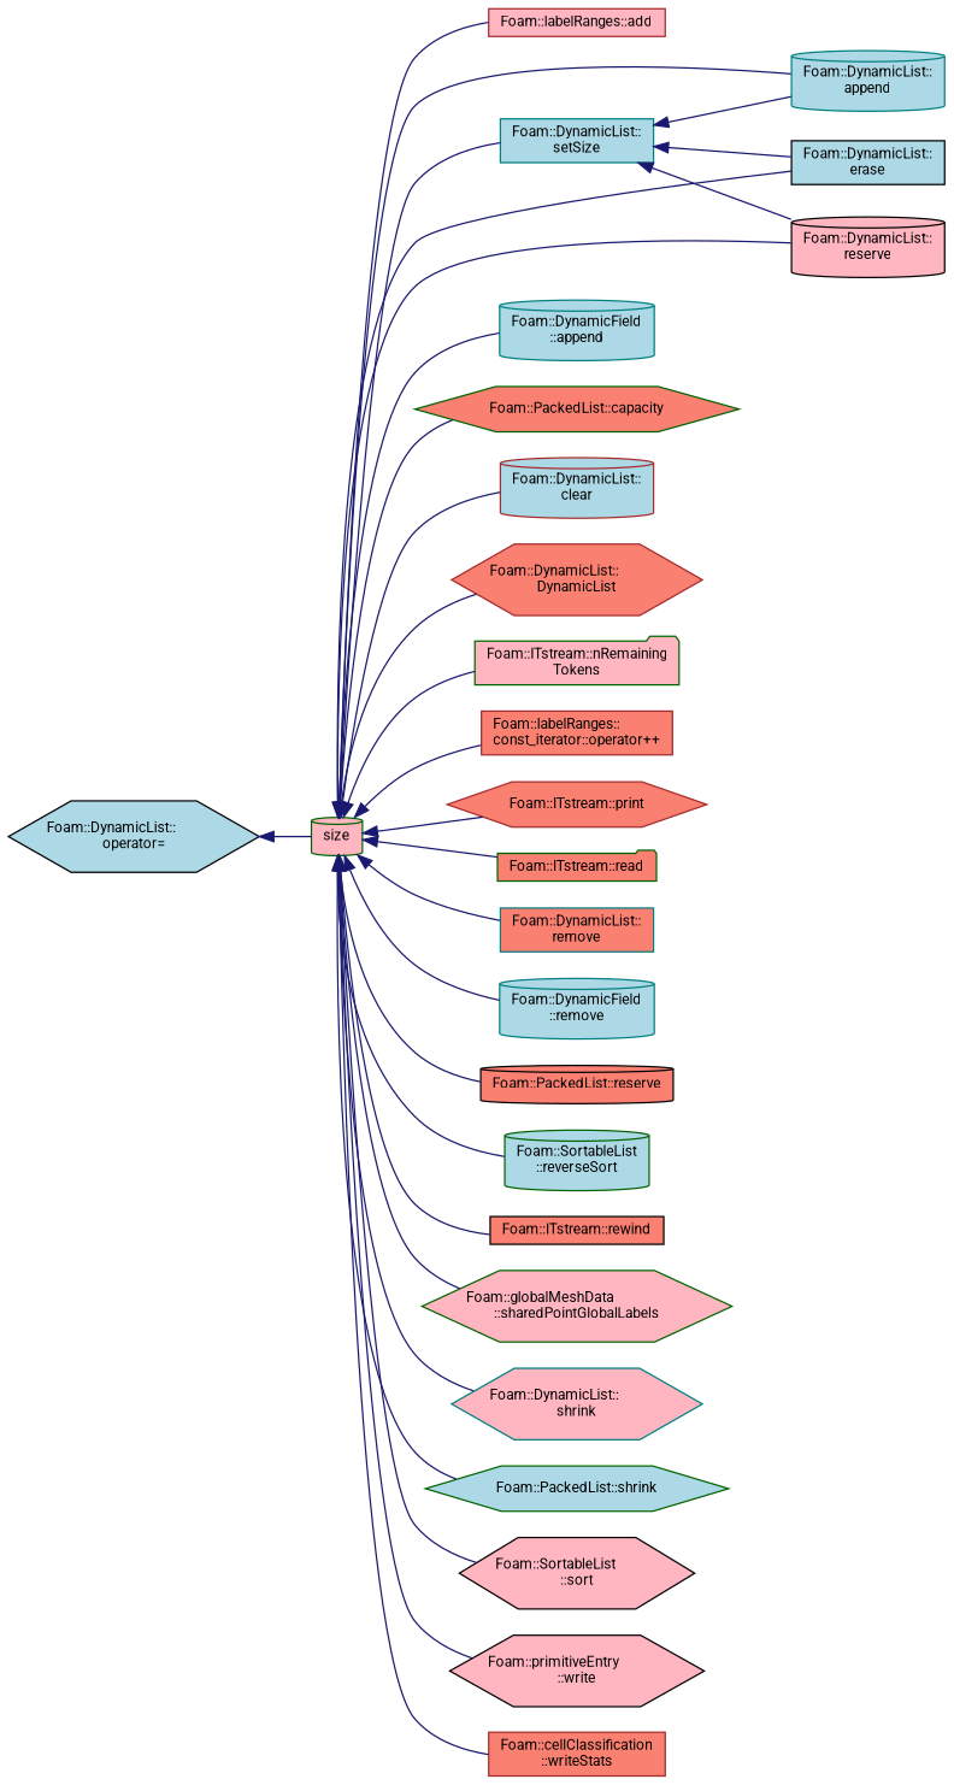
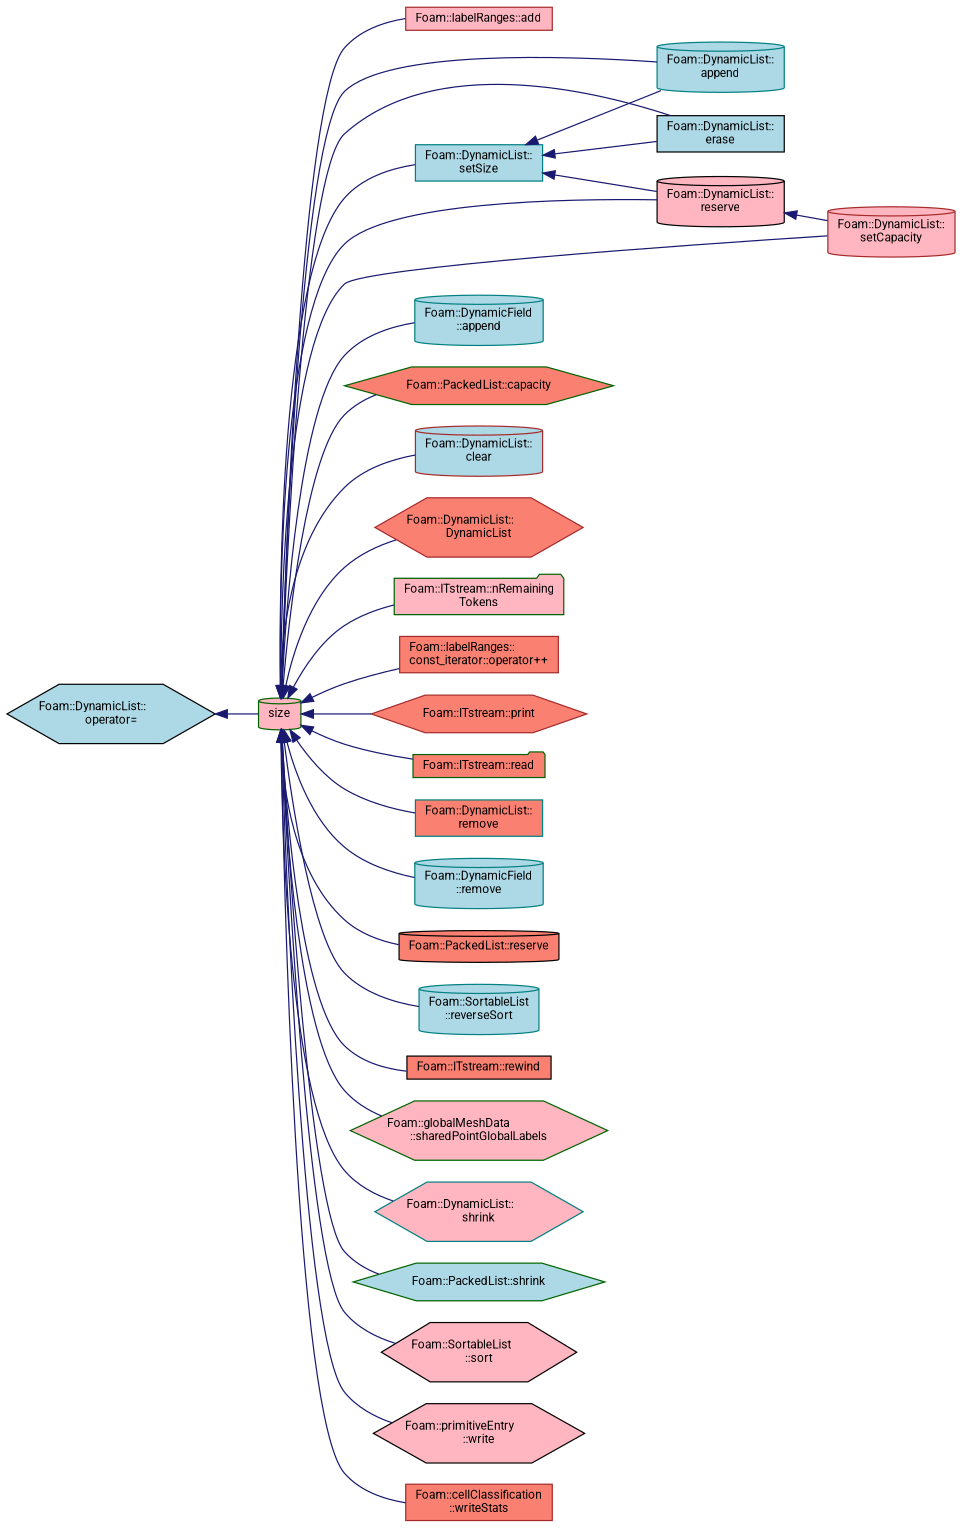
  digraph {
    fontname=Roboto
    rankdir=LR
    node [color=brown fillcolor=lightpink fontname=Roboto fontsize=10 shape=cylinder style=filled]
    edge [color=midnightblue dir=back fontname=Roboto fontsize=10 labelfontname=Helvetica labelfontsize=10 style=solid]
    n1 [color=darkgreen fontcolor=black height=0.2 label=size width=0.4]
    n2 [height=0.2 label="Foam::labelRanges::add" shape=box width=0.4]
    n3 [color=teal fillcolor=lightblue height=0.2 label="Foam::DynamicList::\lappend" width=0.4]
    n4 [color=teal fillcolor=lightblue height=0.2 label="Foam::DynamicField\l::append" width=0.4]
    n5 [color=darkgreen fillcolor=salmon height=0.2 label="Foam::PackedList::capacity" shape=hexagon width=0.4]
    n6 [fillcolor=lightblue height=0.2 label="Foam::DynamicList::\lclear" width=0.4]
    n7 [fillcolor=salmon height=0.2 label="Foam::DynamicList::\lDynamicList" shape=hexagon width=0.4]
    n8 [color=black fillcolor=lightblue height=0.2 label="Foam::DynamicList::\lerase" shape=box width=0.4]
    n9 [color=darkgreen height=0.2 label="Foam::ITstream::nRemaining\lTokens" shape=folder width=0.4]
    n10 [fillcolor=salmon height=0.2 label="Foam::labelRanges::\lconst_iterator::operator++" shape=box width=0.4]
    n11 [fillcolor=salmon height=0.2 label="Foam::ITstream::print" shape=hexagon width=0.4]
    n12 [color=darkgreen fillcolor=salmon height=0.2 label="Foam::ITstream::read" shape=folder width=0.4]
    n13 [color=teal fillcolor=salmon height=0.2 label="Foam::DynamicList::\lremove" shape=box width=0.4]
    n14 [color=teal fillcolor=lightblue height=0.2 label="Foam::DynamicField\l::remove" width=0.4]
    n15 [color=black height=0.2 label="Foam::DynamicList::\lreserve" width=0.4]
+   n16 [height=0.2 label="Foam::DynamicList::\lsetCapacity" width=0.4]
    n17 [color=black fillcolor=salmon height=0.2 label="Foam::PackedList::reserve" width=0.4]
-   n18 [color=darkgreen fillcolor=lightblue height=0.2 label="Foam::SortableList\l::reverseSort" width=0.4]
+   n18 [color=teal fillcolor=lightblue height=0.2 label="Foam::SortableList\l::reverseSort" width=0.4]
    n19 [color=black fillcolor=salmon height=0.2 label="Foam::ITstream::rewind" shape=box width=0.4]
    n20 [color=teal fillcolor=lightblue height=0.2 label="Foam::DynamicList::\lsetSize" shape=box width=0.4]
    n21 [color=darkgreen height=0.2 label="Foam::globalMeshData\l::sharedPointGlobalLabels" shape=hexagon width=0.4]
    n22 [color=teal height=0.2 label="Foam::DynamicList::\lshrink" shape=hexagon width=0.4]
    n23 [color=darkgreen fillcolor=lightblue height=0.2 label="Foam::PackedList::shrink" shape=hexagon width=0.4]
    n24 [color=black height=0.2 label="Foam::SortableList\l::sort" shape=hexagon width=0.4]
    n25 [color=black height=0.2 label="Foam::primitiveEntry\l::write" shape=hexagon width=0.4]
    n26 [fillcolor=salmon height=0.2 label="Foam::cellClassification\l::writeStats" shape=box width=0.4]
    n27 [color=black fillcolor=lightblue height=0.2 label="Foam::DynamicList::\loperator=" shape=hexagon width=0.4]
    n1 -> n2
    n1 -> n3
    n1 -> n4
    n1 -> n5
    n1 -> n6
    n1 -> n7
    n1 -> n8
    n1 -> n9
    n1 -> n10
    n1 -> n11
    n1 -> n12
    n1 -> n13
    n1 -> n14
    n1 -> n15
+   n1 -> n16
    n1 -> n17
    n1 -> n18
    n1 -> n19
    n1 -> n20
    n1 -> n21
    n1 -> n22
    n1 -> n23
    n1 -> n24
    n1 -> n25
    n1 -> n26
+   n15 -> n16
    n20 -> n3
    n20 -> n8
    n20 -> n15
    n27 -> n1
  }
